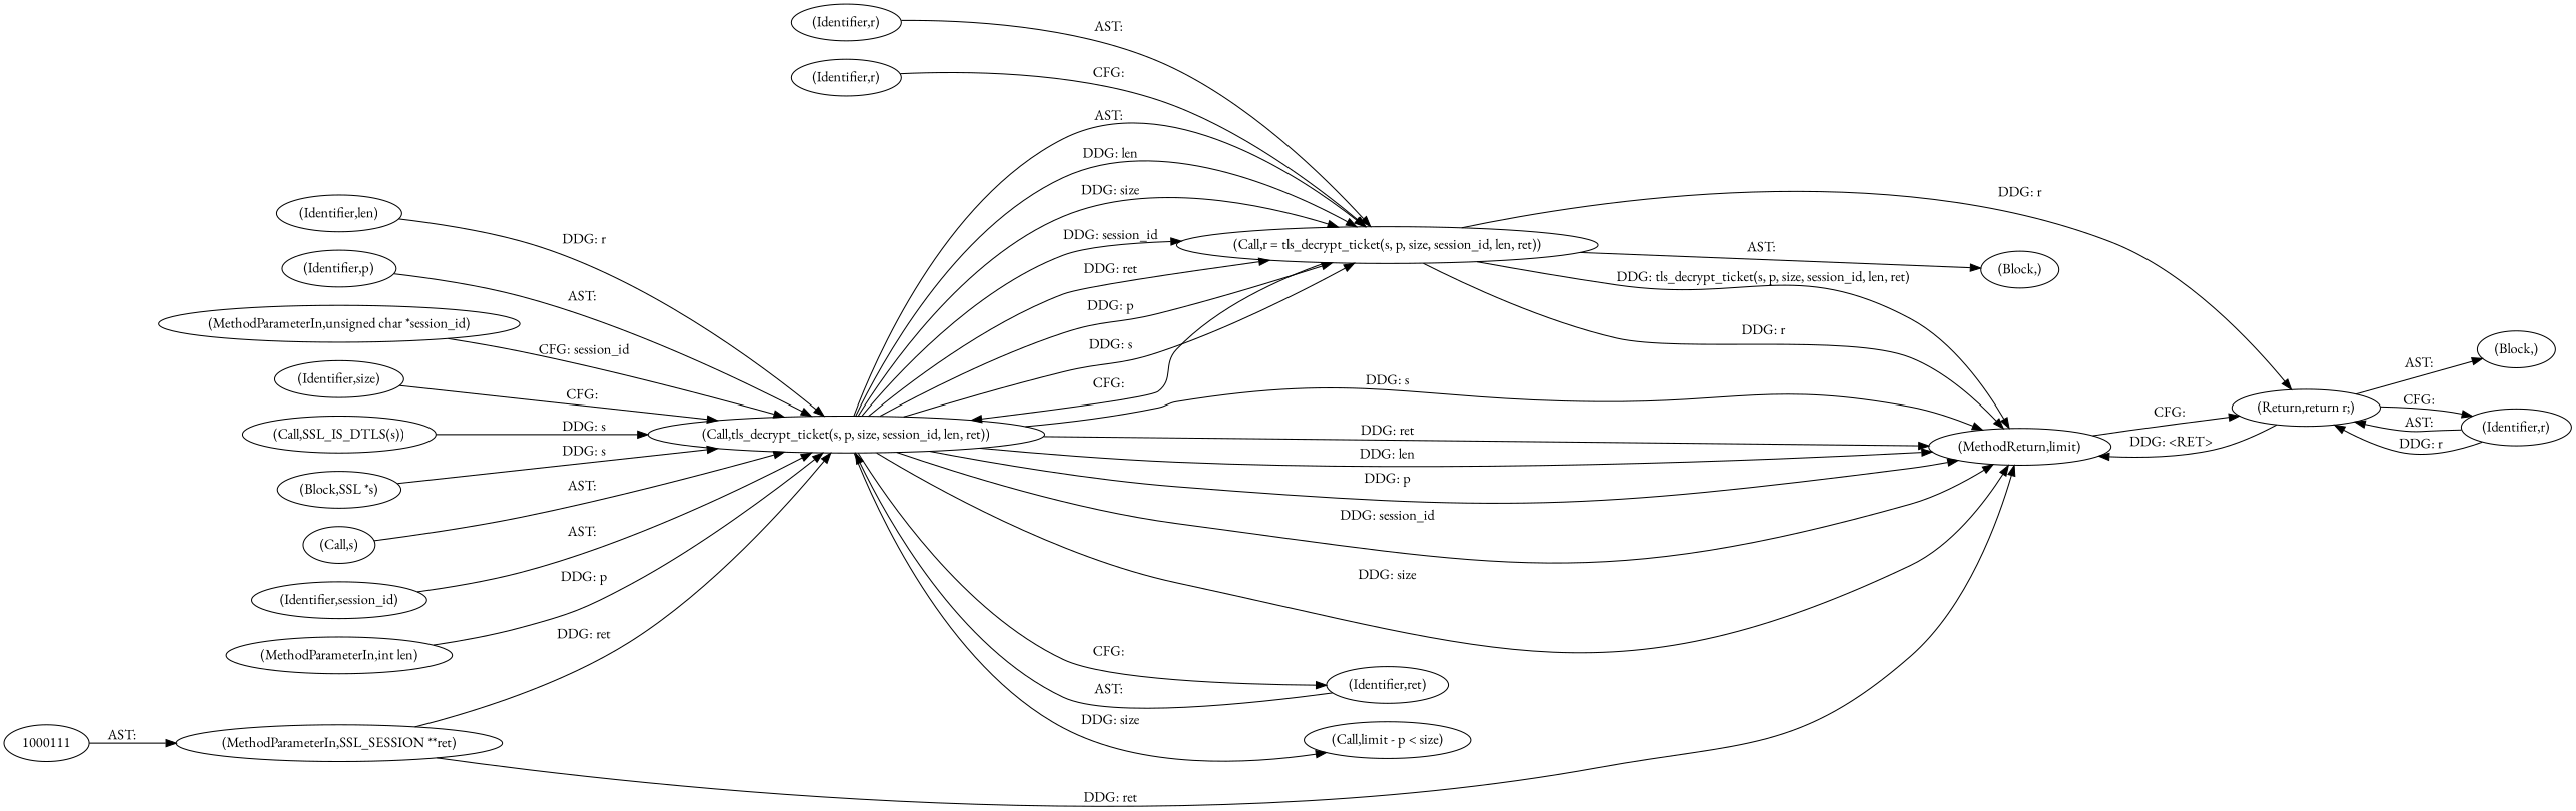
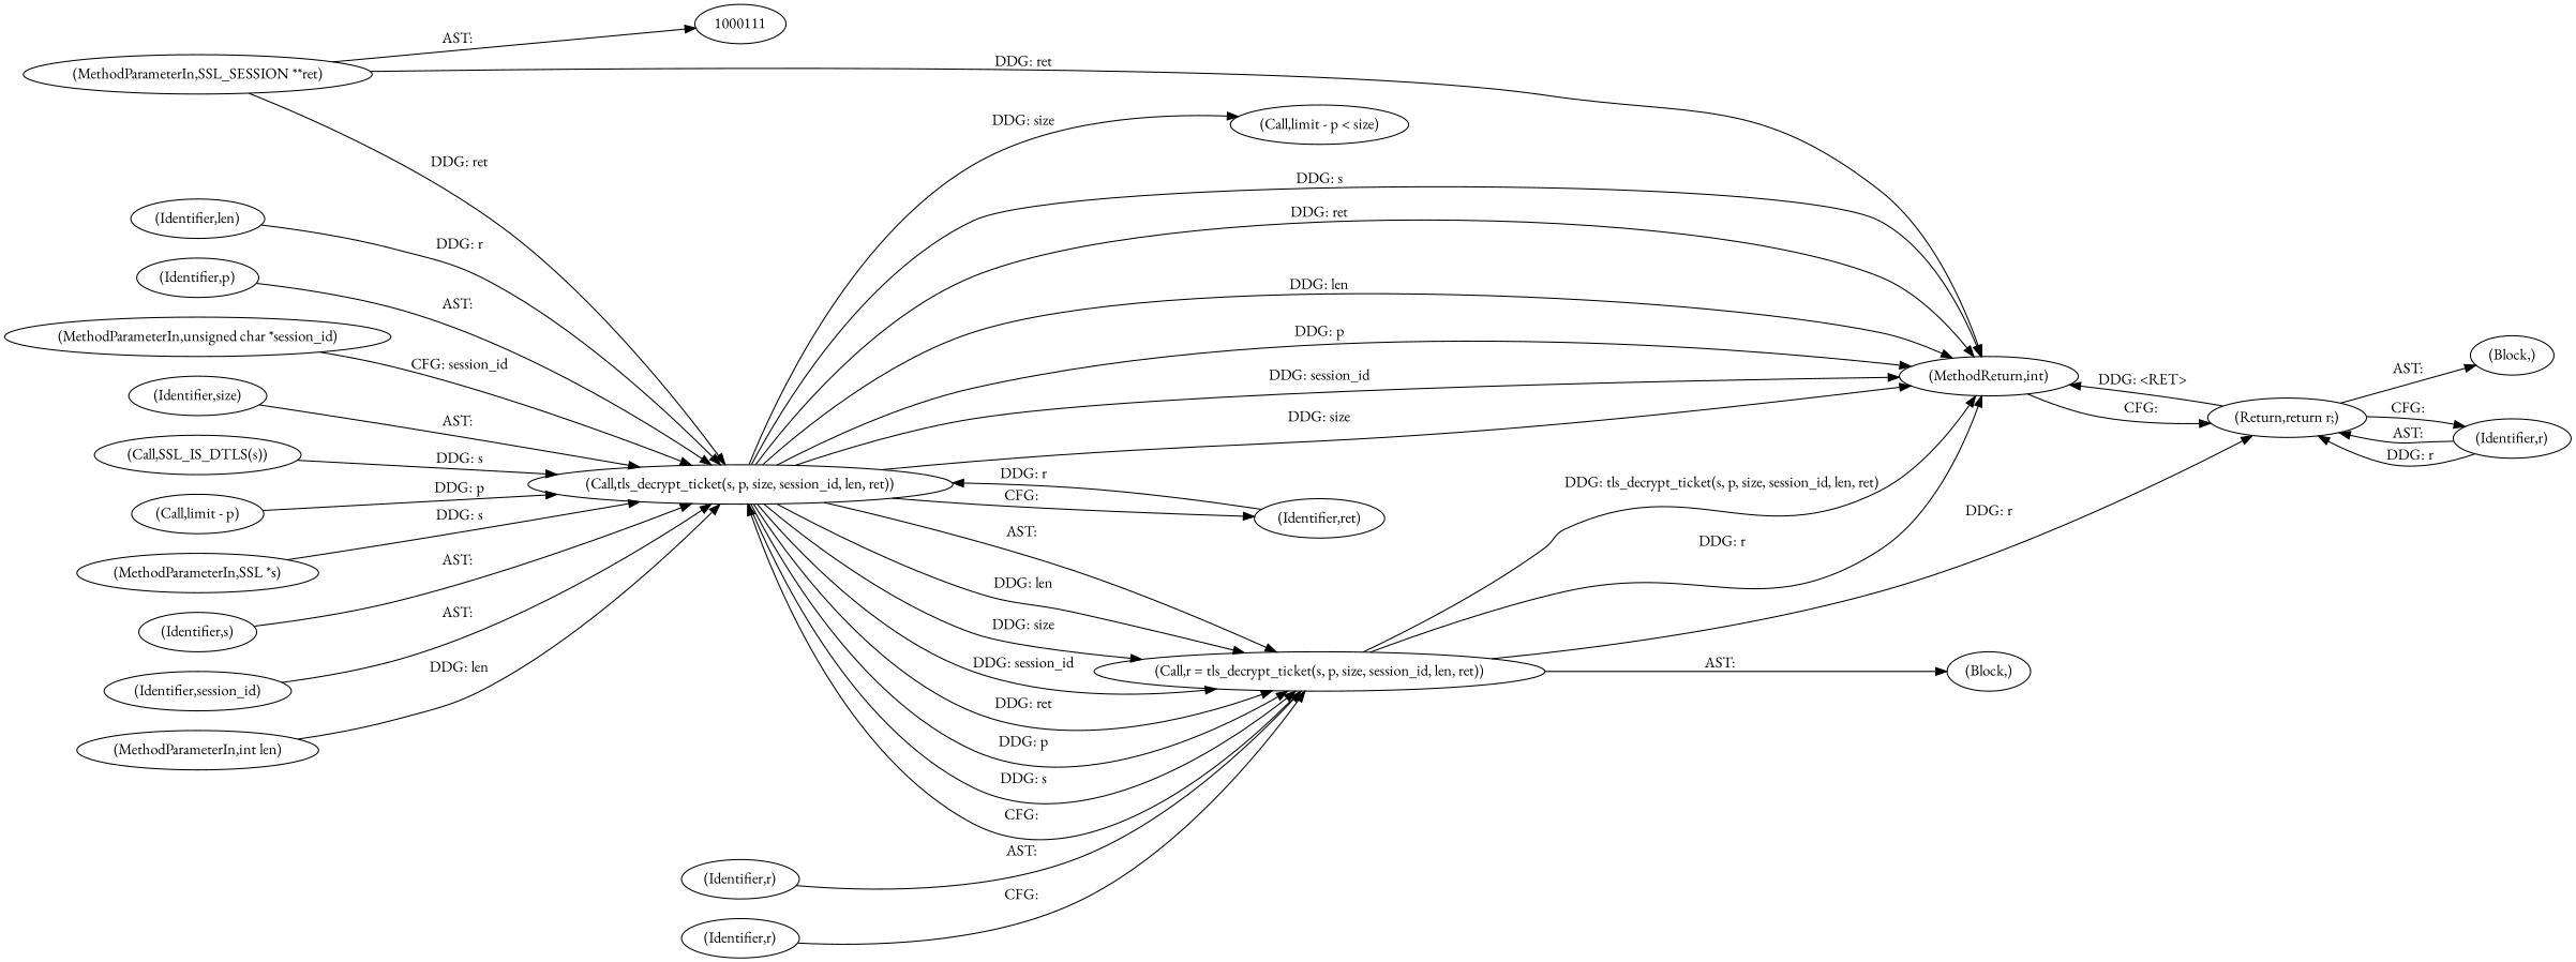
  digraph {
    fontname="EB Garamond"
    rankdir=LR
    node [fontname="EB Garamond"]
    edge [fontname="EB Garamond"]
    n1 [label="(MethodParameterIn,SSL_SESSION **ret)"]
    n2 [label="(Call,tls_decrypt_ticket(s, p, size, session_id, len, ret))"]
-   n3 [label="(MethodReturn,limit)"]
+   n3 [label="(MethodReturn,int)"]
    1000111
    n5 [label="(Call,r = tls_decrypt_ticket(s, p, size, session_id, len, ret))"]
    n6 [label="(Identifier,ret)"]
    n7 [label="(Call,limit - p < size)"]
    n8 [label="(Return,return r;)"]
    n9 [label="(Block,)"]
    n10 [label="(Block,)"]
    n11 [label="(Identifier,r)"]
    n12 [label="(Identifier,r)"]
    n13 [label="(Identifier,len)"]
    n14 [label="(Identifier,p)"]
    n15 [label="(MethodParameterIn,unsigned char *session_id)"]
    n16 [label="(Identifier,size)"]
    n17 [label="(Call,SSL_IS_DTLS(s))"]
-   n19 [label="(Block,SSL *s)"]
-   n20 [label="(Call,s)"]
+   n18 [label="(Call,limit - p)"]
+   n19 [label="(MethodParameterIn,SSL *s)"]
+   n20 [label="(Identifier,s)"]
    n21 [label="(Identifier,session_id)"]
    n22 [label="(MethodParameterIn,int len)"]
    n23 [label="(Identifier,r)"]
    n1 -> n2 [label="DDG: ret"]
    n1 -> n3 [label="DDG: ret"]
-   1000111 -> n1 [label="AST: "]
+   n1 -> 1000111 [label="AST: "]
    n2 -> n3 [label="DDG: s"]
    n2 -> n3 [label="DDG: ret"]
    n2 -> n3 [label="DDG: len"]
    n2 -> n3 [label="DDG: p"]
    n2 -> n3 [label="DDG: session_id"]
    n2 -> n3 [label="DDG: size"]
    n2 -> n5 [label="AST: "]
    n2 -> n5 [label="DDG: len"]
    n2 -> n5 [label="DDG: size"]
    n2 -> n5 [label="DDG: session_id"]
    n2 -> n5 [label="DDG: ret"]
    n2 -> n5 [label="DDG: p"]
    n2 -> n5 [label="DDG: s"]
    n2 -> n6 [label="CFG: "]
    n2 -> n7 [label="DDG: size"]
    n3 -> n8 [label="CFG: "]
    n5 -> n2 [label="CFG: "]
    n5 -> n3 [label="DDG: tls_decrypt_ticket(s, p, size, session_id, len, ret)"]
    n5 -> n3 [label="DDG: r"]
    n5 -> n8 [label="DDG: r"]
    n5 -> n9 [label="AST: "]
-   n6 -> n2 [label="AST: "]
+   n6 -> n2 [label="DDG: r"]
    n8 -> n3 [label="DDG: <RET>"]
    n8 -> n10 [label="AST: "]
    n8 -> n11 [label="CFG: "]
    n11 -> n8 [label="AST: "]
    n11 -> n8 [label="DDG: r"]
    n12 -> n5 [label="AST: "]
    n13 -> n2 [label="DDG: r"]
    n14 -> n2 [label="AST: "]
    n15 -> n2 [label="CFG: session_id"]
-   n16 -> n2 [label="CFG: "]
+   n16 -> n2 [label="AST: "]
    n17 -> n2 [label="DDG: s"]
+   n18 -> n2 [label="DDG: p"]
    n19 -> n2 [label="DDG: s"]
    n20 -> n2 [label="AST: "]
    n21 -> n2 [label="AST: "]
-   n22 -> n2 [label="DDG: p"]
+   n22 -> n2 [label="DDG: len"]
    n23 -> n5 [label="CFG: "]
  }
